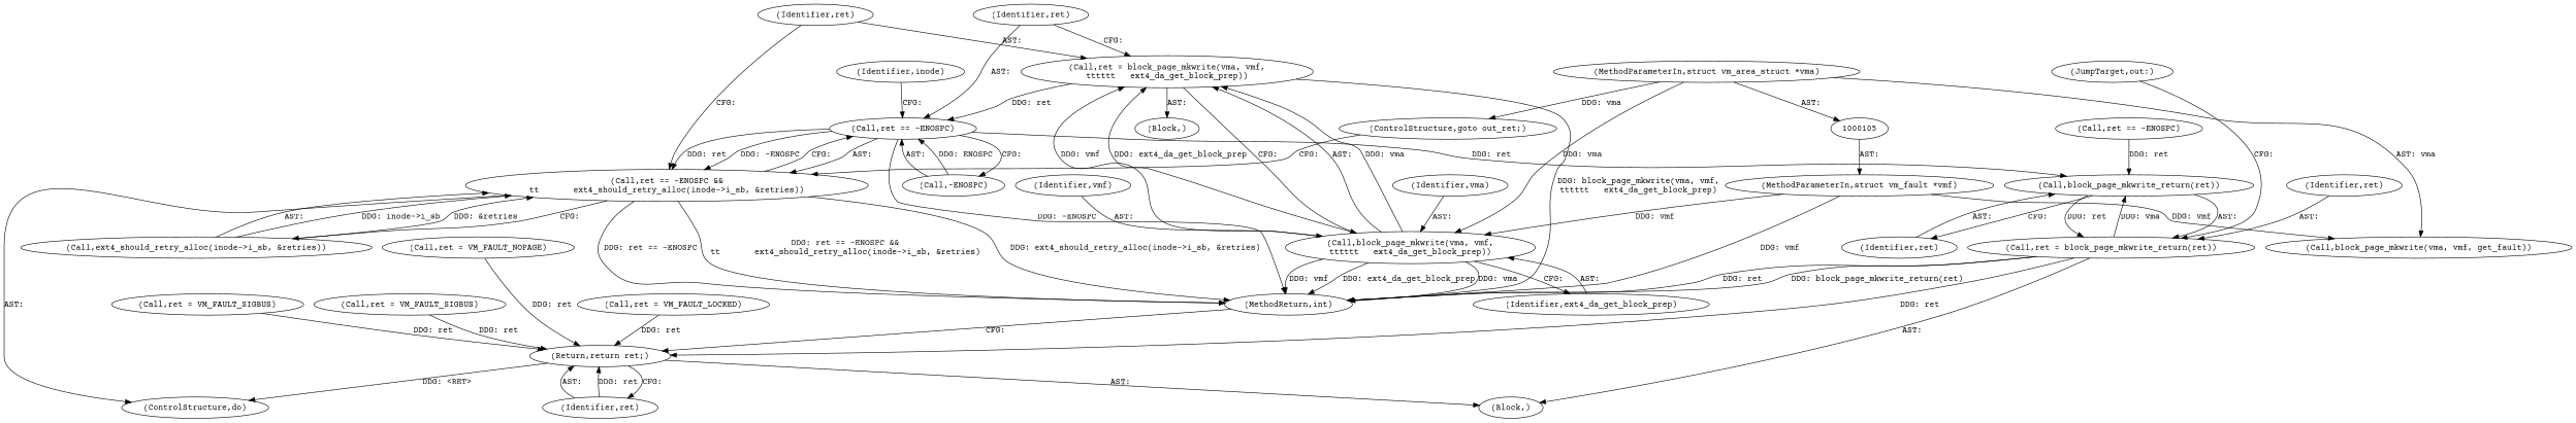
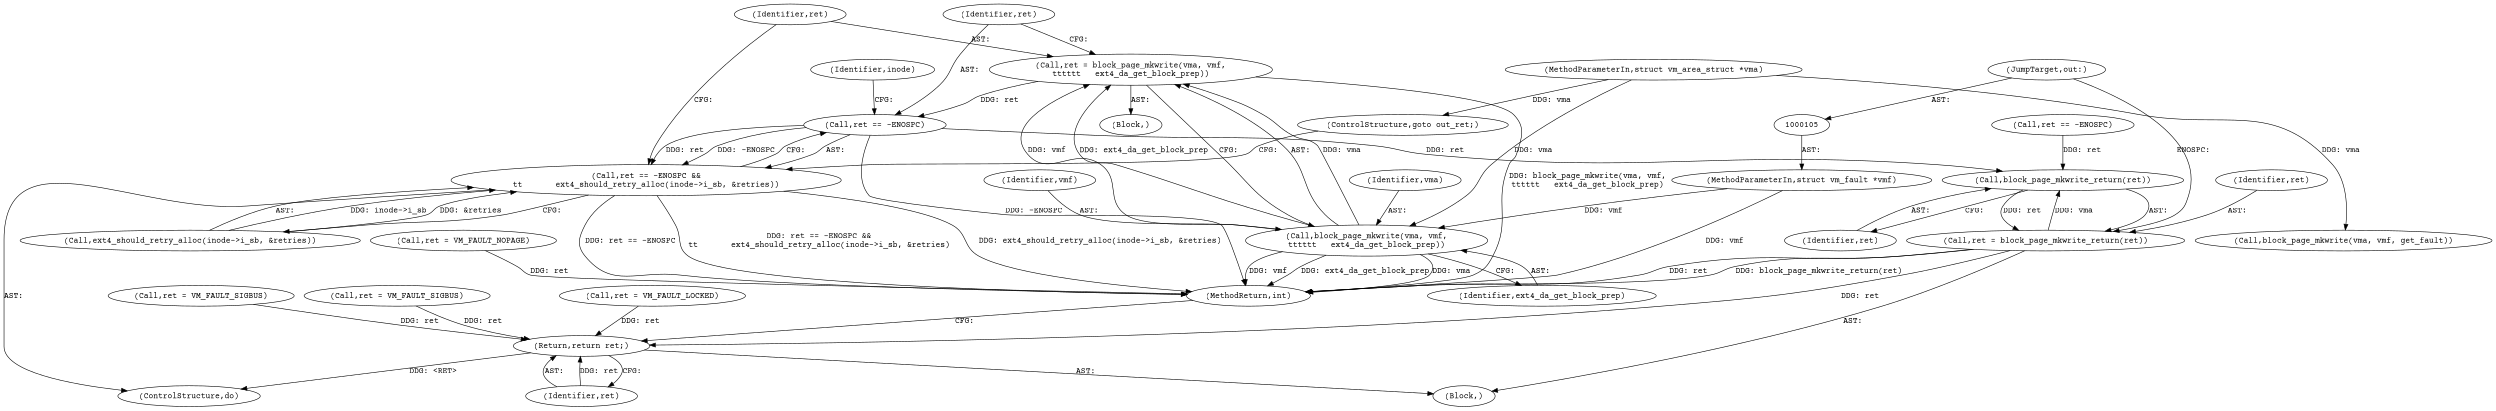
  digraph {
    fontname="Courier Prime"
    node [fontname="Courier Prime"]
    edge [fontname="Courier Prime"]
    n1 [label="(Call,ret = block_page_mkwrite(vma, vmf,\n\t\t\t\t\t\t   ext4_da_get_block_prep))"]
    n2 [label="(Call,block_page_mkwrite(vma, vmf,\n\t\t\t\t\t\t   ext4_da_get_block_prep))"]
    n3 [label="(Call,ret == -ENOSPC)"]
    n4 [label="(Block,)"]
    n5 [label="(MethodReturn,int)"]
    n6 [label="(Identifier,ext4_da_get_block_prep)"]
    n7 [label="(Call,ret == -ENOSPC &&\n\t\t       ext4_should_retry_alloc(inode->i_sb, &retries))"]
    n8 [label="(Call,block_page_mkwrite_return(ret))"]
-   n9 [label="(Call,-ENOSPC)"]
    n10 [label="(Return,return ret;)"]
    n11 [label="(MethodParameterIn,struct vm_area_struct *vma)"]
    n12 [label="(Call,block_page_mkwrite(vma, vmf, get_fault))"]
    1000105
    n14 [label="(ControlStructure,goto out_ret;)"]
    n15 [label="(MethodParameterIn,struct vm_fault *vmf)"]
    n16 [label="(Call,ext4_should_retry_alloc(inode->i_sb, &retries))"]
    n17 [label="(ControlStructure,do)"]
    n18 [label="(Call,ret = block_page_mkwrite_return(ret))"]
    n19 [label="(Identifier,ret)"]
    n20 [label="(Block,)"]
    n21 [label="(Identifier,ret)"]
    n22 [label="(Identifier,vma)"]
    n23 [label="(Call,ret = VM_FAULT_SIGBUS)"]
    n24 [label="(Identifier,inode)"]
    n25 [label="(JumpTarget,out:)"]
    n26 [label="(Identifier,vmf)"]
    n27 [label="(Call,ret = VM_FAULT_SIGBUS)"]
    n28 [label="(Call,ret = VM_FAULT_NOPAGE)"]
    n29 [label="(Identifier,ret)"]
    n30 [label="(Call,ret == -ENOSPC)"]
    n31 [label="(Identifier,ret)"]
    n32 [label="(Call,ret = VM_FAULT_LOCKED)"]
    n33 [label="(Identifier,ret)"]
    n1 -> n2 [label="CFG: "]
    n1 -> n3 [label="DDG: ret"]
    n1 -> n4 [label="AST: "]
    n1 -> n5 [label="DDG: block_page_mkwrite(vma, vmf,\n\t\t\t\t\t\t   ext4_da_get_block_prep)"]
    n2 -> n1 [label="AST: "]
    n2 -> n1 [label="DDG: vma"]
    n2 -> n1 [label="DDG: vmf"]
    n2 -> n1 [label="DDG: ext4_da_get_block_prep"]
    n2 -> n5 [label="DDG: vmf"]
    n2 -> n5 [label="DDG: ext4_da_get_block_prep"]
    n2 -> n5 [label="DDG: vma"]
    n2 -> n6 [label="CFG: "]
    n3 -> n5 [label="DDG: -ENOSPC"]
    n3 -> n7 [label="AST: "]
    n3 -> n7 [label="DDG: ret"]
    n3 -> n7 [label="DDG: -ENOSPC"]
    n3 -> n8 [label="DDG: ret"]
-   n3 -> n9 [label="CFG: "]
    n5 -> n10 [label="CFG: "]
    n6 -> n2 [label="AST: "]
    n7 -> n3 [label="CFG: "]
    n7 -> n5 [label="DDG: ext4_should_retry_alloc(inode->i_sb, &retries)"]
    n7 -> n5 [label="DDG: ret == -ENOSPC"]
    n7 -> n5 [label="DDG: ret == -ENOSPC &&\n\t\t       ext4_should_retry_alloc(inode->i_sb, &retries)"]
    n7 -> n16 [label="CFG: "]
    n7 -> n17 [label="AST: "]
    n8 -> n18 [label="AST: "]
    n8 -> n18 [label="DDG: ret"]
    n8 -> n19 [label="CFG: "]
-   n9 -> n3 [label="AST: "]
-   n9 -> n3 [label="DDG: ENOSPC"]
    n10 -> n17 [label="DDG: <RET>"]
    n10 -> n20 [label="AST: "]
    n10 -> n21 [label="CFG: "]
    n11 -> n2 [label="DDG: vma"]
-   n11 -> n12 [label="AST: vma"]
-   n11 -> 1000105 [label="AST: "]
+   n11 -> n12 [label="DDG: vma"]
+   n25 -> 1000105 [label="AST: "]
    n11 -> n14 [label="DDG: vma"]
    1000105 -> n15 [label="AST: "]
    n14 -> n7 [label="CFG: "]
    n15 -> n2 [label="DDG: vmf"]
    n15 -> n5 [label="DDG: vmf"]
-   n15 -> n12 [label="DDG: vmf"]
    n16 -> n7 [label="AST: "]
    n16 -> n7 [label="DDG: inode->i_sb"]
    n16 -> n7 [label="DDG: &retries"]
    n18 -> n5 [label="DDG: block_page_mkwrite_return(ret)"]
    n18 -> n5 [label="DDG: ret"]
    n18 -> n8 [label="DDG: vma"]
    n18 -> n10 [label="DDG: ret"]
    n18 -> n20 [label="AST: "]
    n19 -> n8 [label="AST: "]
    n21 -> n10 [label="AST: "]
    n21 -> n10 [label="DDG: ret"]
    n22 -> n2 [label="AST: "]
    n23 -> n10 [label="DDG: ret"]
    n24 -> n3 [label="CFG: "]
-   n25 -> n18 [label="CFG: "]
+   n25 -> n18 [label="ENOSPC: "]
    n26 -> n2 [label="AST: "]
    n27 -> n10 [label="DDG: ret"]
-   n28 -> n10 [label="DDG: ret"]
+   n28 -> n5 [label="DDG: ret"]
    n29 -> n1 [label="AST: "]
    n29 -> n7 [label="CFG: "]
    n30 -> n8 [label="DDG: ret"]
    n31 -> n18 [label="AST: "]
    n32 -> n10 [label="DDG: ret"]
    n33 -> n1 [label="CFG: "]
    n33 -> n3 [label="AST: "]
  }
